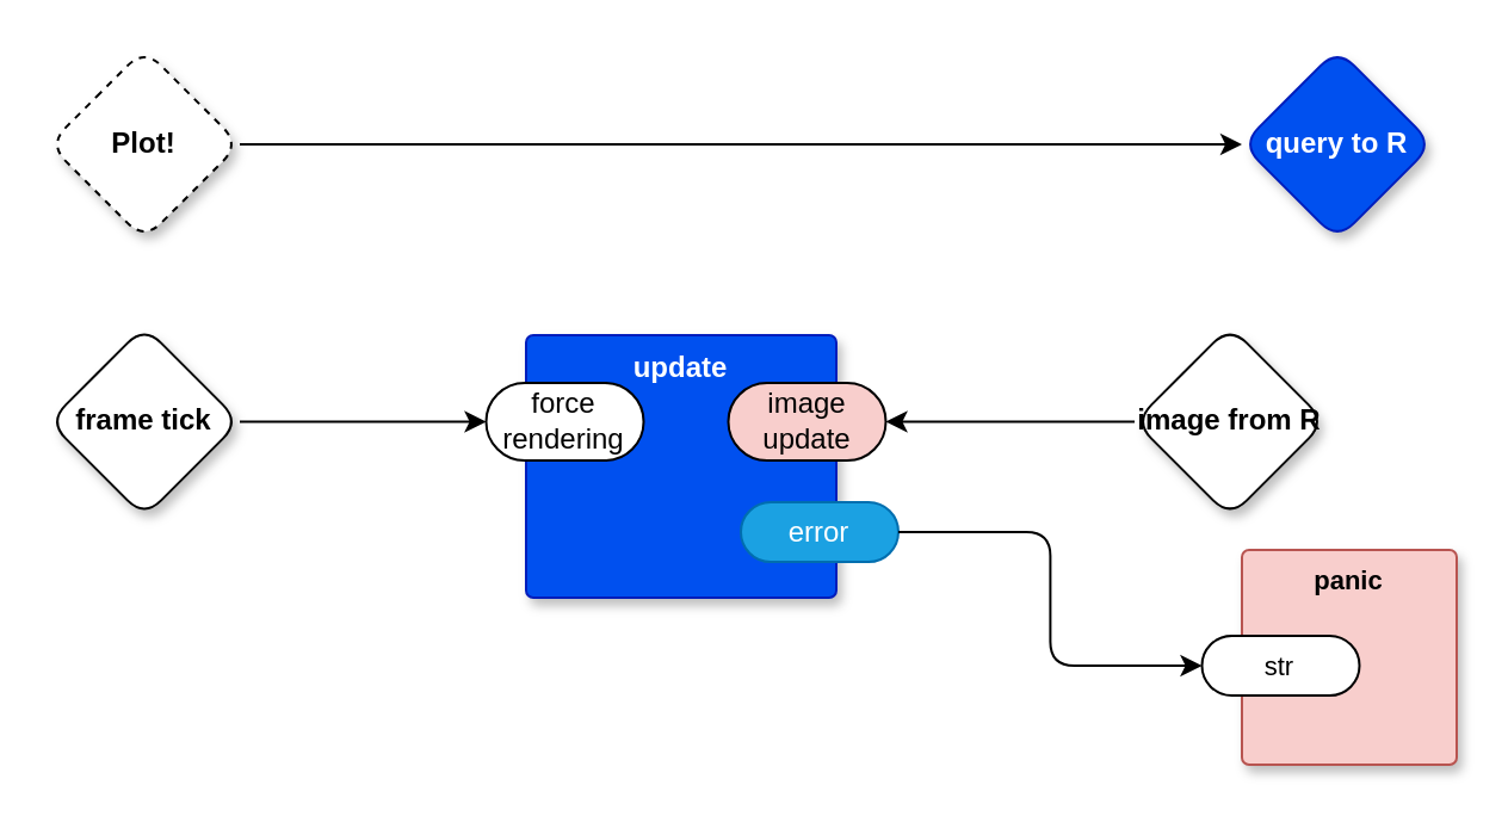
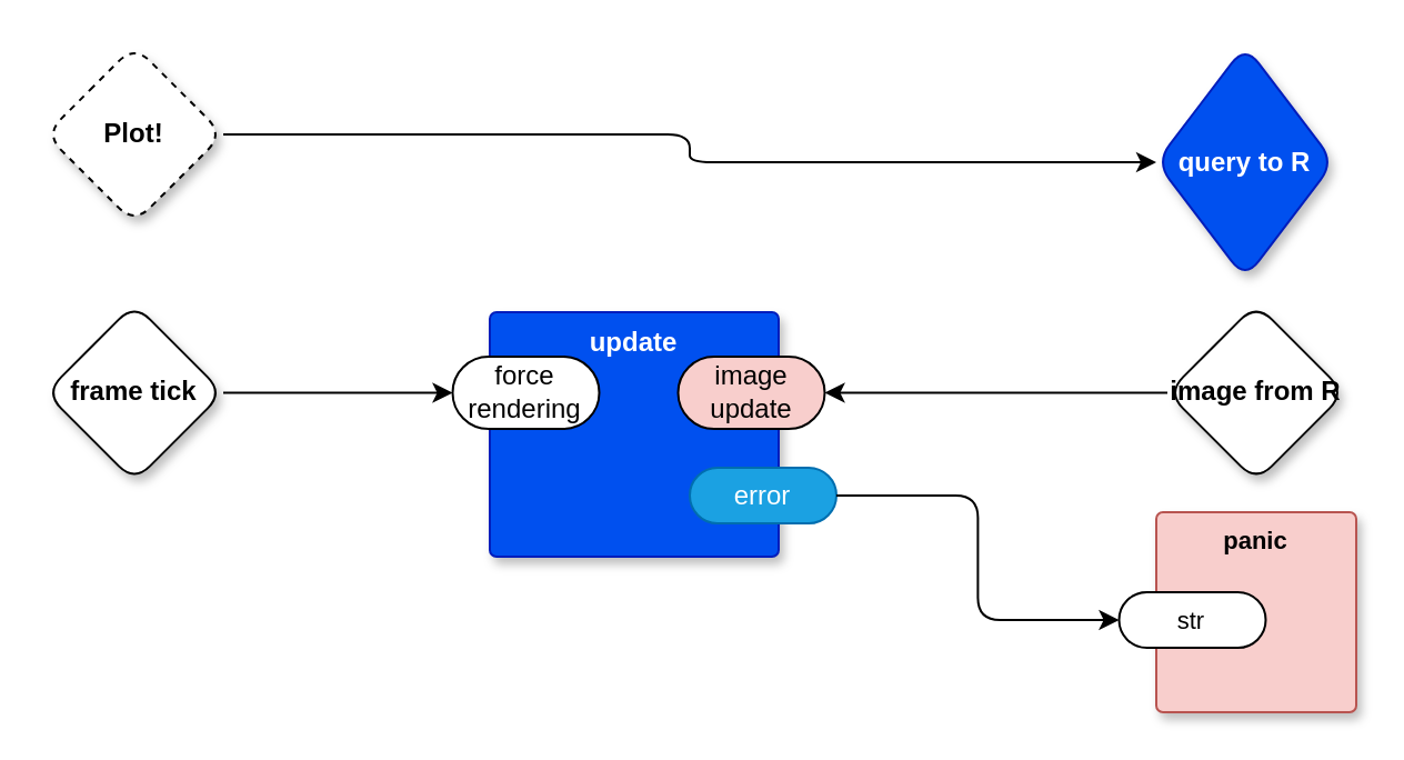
  <mxCell id="0" />
  <mxCell id="1" parent="0" />
- <mxCell id="2" value="query to R" style="rhombus;whiteSpace=wrap;html=1;rounded=1;fillColor=#0050ef;fontColor=#ffffff;strokeColor=#001DBC;fontStyle=1;glass=0;sketch=0;fontSize=12;points=[[0,0.5,0,0,0],[0.5,0,0,0,0],[0.5,1,0,0,0],[1,0.5,0,0,0]];shadow=1;" parent="1" vertex="1"><mxGeometry x="520" y="20" width="80" height="80" as="geometry" /></mxCell>
+ <mxCell id="2" value="query to R" style="rhombus;whiteSpace=wrap;html=1;rounded=1;fillColor=#0050ef;fontColor=#ffffff;strokeColor=#001DBC;fontStyle=1;glass=0;sketch=0;fontSize=12;points=[[0,0.5,0,0,0],[0.5,0,0,0,0],[0.5,1,0,0,0],[1,0.5,0,0,0]];shadow=1;" parent="1" vertex="1"><mxGeometry x="520" y="20" width="80" height="105" as="geometry" /></mxCell>
  <mxCell id="3" style="edgeStyle=orthogonalEdgeStyle;shape=connector;rounded=1;orthogonalLoop=1;jettySize=auto;html=1;entryX=0;entryY=0.5;entryDx=0;entryDy=0;entryPerimeter=0;labelBackgroundColor=default;strokeColor=default;fontFamily=Helvetica;fontSize=11;fontColor=default;endArrow=classic;" edge="1" parent="1" source="4" target="12"><mxGeometry relative="1" as="geometry" /></mxCell>
  <mxCell id="4" value="frame tick" style="rhombus;whiteSpace=wrap;html=1;rounded=1;fontStyle=1;glass=0;sketch=0;fontSize=12;points=[[0,0.5,0,0,0],[0.5,0,0,0,0],[0.5,1,0,0,0],[1,0.5,0,0,0]];shadow=1;" parent="1" vertex="1"><mxGeometry x="20" y="136.25" width="80" height="80" as="geometry" /></mxCell>
  <mxCell id="5" style="edgeStyle=orthogonalEdgeStyle;shape=connector;rounded=1;orthogonalLoop=1;jettySize=auto;html=1;exitX=1;exitY=0.5;exitDx=0;exitDy=0;exitPerimeter=0;entryX=0;entryY=0.5;entryDx=0;entryDy=0;entryPerimeter=0;labelBackgroundColor=default;strokeColor=default;fontFamily=Helvetica;fontSize=11;fontColor=default;endArrow=classic;" edge="1" parent="1" source="6" target="2"><mxGeometry relative="1" as="geometry" /></mxCell>
  <mxCell id="6" value="Plot!" style="rhombus;whiteSpace=wrap;html=1;rounded=1;fontStyle=1;glass=0;sketch=0;fontSize=12;points=[[0,0.5,0,0,0],[0.5,0,0,0,0],[0.5,1,0,0,0],[1,0.5,0,0,0]];shadow=1;dashed=1;" parent="1" vertex="1"><mxGeometry x="20" y="20" width="80" height="80" as="geometry" /></mxCell>
  <mxCell id="7" style="edgeStyle=orthogonalEdgeStyle;shape=connector;rounded=1;orthogonalLoop=1;jettySize=auto;html=1;exitX=0;exitY=0.5;exitDx=0;exitDy=0;exitPerimeter=0;entryX=1;entryY=0.5;entryDx=0;entryDy=0;entryPerimeter=0;labelBackgroundColor=default;strokeColor=default;fontFamily=Helvetica;fontSize=11;fontColor=default;endArrow=classic;" edge="1" parent="1" source="8" target="13"><mxGeometry relative="1" as="geometry" /></mxCell>
- <mxCell id="8" value="image from R" style="rhombus;whiteSpace=wrap;html=1;rounded=1;fontStyle=1;glass=0;sketch=0;fontSize=12;points=[[0,0.5,0,0,0],[0.5,0,0,0,0],[0.5,1,0,0,0],[1,0.5,0,0,0]];shadow=1;" parent="1" vertex="1"><mxGeometry x="475" y="136.25" width="80" height="80" as="geometry" /></mxCell>
+ <mxCell id="8" value="image from R" style="rhombus;whiteSpace=wrap;html=1;rounded=1;fontStyle=1;glass=0;sketch=0;fontSize=12;points=[[0,0.5,0,0,0],[0.5,0,0,0,0],[0.5,1,0,0,0],[1,0.5,0,0,0]];shadow=1;" parent="1" vertex="1"><mxGeometry x="525" y="136.25" width="80" height="80" as="geometry" /></mxCell>
  <mxCell id="9" value="panic" style="rounded=1;whiteSpace=wrap;html=1;sketch=0;container=1;recursiveResize=0;verticalAlign=top;arcSize=6;fontStyle=1;autosize=0;points=[];absoluteArcSize=1;shadow=1;strokeColor=#b85450;fillColor=#f8cecc;fontFamily=Helvetica;fontSize=11;" parent="1" vertex="1"><mxGeometry x="520" y="230" width="90" height="90" as="geometry"><mxRectangle x="-98" y="-1230" width="99" height="26" as="alternateBounds" /></mxGeometry></mxCell>
  <mxCell id="10" value="str" style="rounded=1;whiteSpace=wrap;html=1;sketch=0;points=[[0,0.5,0,0,0],[1,0.5,0,0,0]];arcSize=50;fontFamily=Helvetica;fontSize=11;fontColor=default;" parent="9" vertex="1"><mxGeometry x="-16.75" y="36" width="66" height="25" as="geometry" /></mxCell>
  <mxCell id="11" value="update" style="rounded=1;whiteSpace=wrap;html=1;sketch=0;container=1;recursiveResize=0;verticalAlign=top;arcSize=6;fontStyle=1;autosize=0;points=[];absoluteArcSize=1;shadow=1;strokeColor=#001DBC;fillColor=#0050ef;fontColor=#ffffff;" vertex="1" parent="1"><mxGeometry x="220" y="140" width="130" height="110" as="geometry"><mxRectangle x="-98" y="-1230" width="99" height="26" as="alternateBounds" /></mxGeometry></mxCell>
  <mxCell id="12" value="force rendering" style="rounded=1;whiteSpace=wrap;html=1;sketch=0;points=[[0,0.5,0,0,0],[1,0.5,0,0,0]];arcSize=50;" vertex="1" parent="11"><mxGeometry x="-16.75" y="20" width="66" height="32.5" as="geometry" /></mxCell>
  <mxCell id="13" value="image update" style="rounded=1;whiteSpace=wrap;html=1;sketch=0;points=[[0,0.5,0,0,0],[1,0.5,0,0,0]];arcSize=50;fillColor=#f8cecc;" vertex="1" parent="11"><mxGeometry x="84.75" y="20" width="66" height="32.5" as="geometry" /></mxCell>
  <mxCell id="14" value="error" style="rounded=1;whiteSpace=wrap;html=1;sketch=0;points=[[0,0.5,0,0,0],[1,0.5,0,0,0]];fillColor=#1ba1e2;fontColor=#ffffff;strokeColor=#006EAF;arcSize=50;" vertex="1" parent="11"><mxGeometry x="90" y="70" width="66" height="25" as="geometry" /></mxCell>
  <mxCell id="15" style="edgeStyle=orthogonalEdgeStyle;shape=connector;rounded=1;orthogonalLoop=1;jettySize=auto;html=1;exitX=1;exitY=0.5;exitDx=0;exitDy=0;exitPerimeter=0;entryX=0;entryY=0.5;entryDx=0;entryDy=0;entryPerimeter=0;labelBackgroundColor=default;strokeColor=default;fontFamily=Helvetica;fontSize=11;fontColor=default;endArrow=classic;" edge="1" parent="1" source="14" target="10"><mxGeometry relative="1" as="geometry" /></mxCell>
